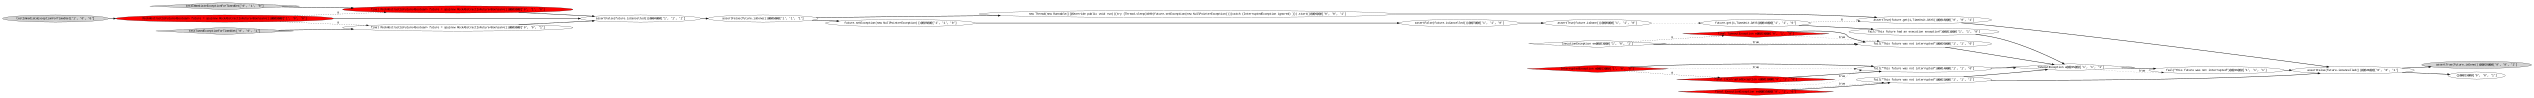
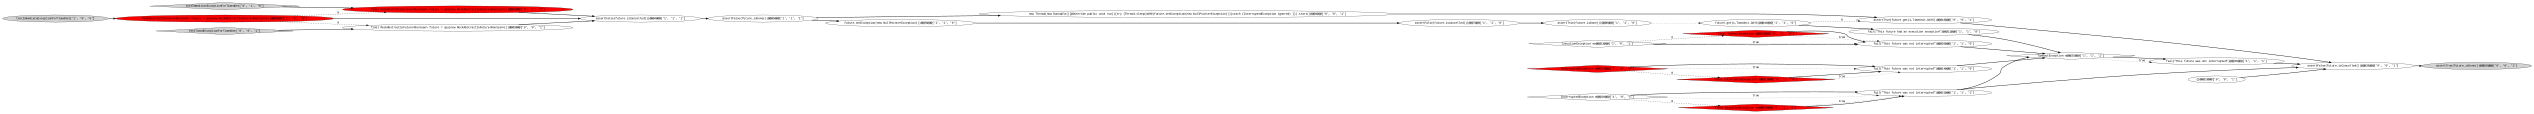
  digraph {
    fontname="Liberation Mono"
    rankdir=LR
    node [fillcolor=white fontname="Liberation Mono" shape=ellipse style=filled]
    edge [fontname="Liberation Mono" style=bold]
    n1 [fillcolor=lightgray label="testImmediateExceptionForTimedGet['0', '1', '0']" shape=diamond]
    n2 [fillcolor=red label="final MockAbstractIoFuture<Boolean> future = spy(new MockAbstractIoFuture<Boolean>())@@@3@@@['0', '1', '0']"]
    n3 [label="assertFalse(future.isCancelled())@@@4@@@['1', '1', '1']"]
    n4 [label="assertFalse(future.isDone())@@@5@@@['1', '1', '1']"]
    n5 [label="new Thread(new Runnable(){@Override public void run(){try {Thread.sleep(1000)future.setException(new NullPointerException())}catch (InterruptedException ignored) }}).start()@@@6@@@['0', '0', '1']"]
    n6 [label="future.setException(new NullPointerException())@@@6@@@['1', '1', '0']"]
+   n7 [label="InterruptedException e@@@20@@@['1', '0', '1']" shape=diamond]
    n8 [label="fail(\"This future was not interrupted\")@@@21@@@['1', '1', '1']"]
    n9 [fillcolor=red label="final ExecutionException ee@@@16@@@['0', '1', '0']" shape=diamond]
    n10 [label="assertFalse(future.isCancelled())@@@28@@@['0', '0', '1']"]
    n11 [label="TimeoutException e@@@25@@@['1', '1', '1']" shape=diamond]
    n12 [fillcolor=red label="final TimeoutException e@@@19@@@['0', '1', '0']" shape=diamond]
    n13 [label="fail(\"This future was not interrupted\")@@@20@@@['1', '1', '0']"]
    n14 [label="fail(\"This future was not interrupted\")@@@26@@@['1', '1', '1']"]
    n15 [fillcolor=lightgray label="assertTrue(future.isDone())@@@29@@@['0', '0', '1']"]
    n16 [label="{}@@@23@@@['0', '0', '1']"]
    n17 [label="assertTrue(future.isDone())@@@8@@@['1', '1', '0']"]
    n18 [label="future.get(1,TimeUnit.DAYS)@@@10@@@['1', '1', '0']"]
    n19 [label="assertTrue(future.get(1,TimeUnit.DAYS))@@@18@@@['0', '0', '1']"]
    n20 [label="fail(\"This future had an execution exception\")@@@11@@@['1', '1', '0']"]
    n21 [label="final MockAbstractIoFuture<Boolean> future = spy(new MockAbstractIoFuture<Boolean>())@@@3@@@['0', '0', '1']"]
    n22 [fillcolor=red label="InterruptedException e@@@13@@@['1', '0', '0']" shape=diamond]
    n23 [label="fail(\"This future was not interrupted\")@@@14@@@['1', '1', '0']"]
    n24 [fillcolor=red label="final InterruptedException e@@@13@@@['0', '1', '0']" shape=diamond]
    n25 [fillcolor=red label="MockAbstractIoFuture<Boolean> future = spy(new MockAbstractIoFuture<Boolean>())@@@3@@@['1', '0', '0']"]
    n26 [fillcolor=lightgray label="testImmediateExceptionForTimedGet['1', '0', '0']"]
    n27 [fillcolor=lightgray label="testTimedExceptionForTimedGet['0', '0', '1']" shape=diamond]
    n28 [label="ExecutionException ee@@@23@@@['1', '0', '1']" shape=diamond]
    n29 [label="assertFalse(future.isCancelled())@@@7@@@['1', '1', '0']"]
    n1 -> n2
    n2 -> n3
    n3 -> n4
    n4 -> n5
    n4 -> n6
    n5 -> n19
    n6 -> n29
+   n7 -> n8
+   n7 -> n8 [label=true style=dotted]
+   n7 -> n9 [label=0 style=dashed]
    n8 -> n10
    n8 -> n11
    n9 -> n8 [label=true style=dotted]
    n9 -> n8
    n10 -> n15
    n11 -> n14
    n11 -> n14 [label=true style=dotted]
    n12 -> n13
    n12 -> n13 [label=true style=dotted]
    n13 -> n11
    n14 -> n10
-   n10 -> n16
+   n16 -> n10
    n17 -> n18 [style=dotted]
    n18 -> n19 [label=0 style=dashed]
    n18 -> n20
    n19 -> n10
    n20 -> n11
    n21 -> n3
    n22 -> n23
    n22 -> n23 [label=true style=dotted]
    n22 -> n24 [label=0 style=dashed]
    n23 -> n11
    n24 -> n23
    n24 -> n23 [label=true style=dotted]
    n25 -> n2 [label=0 style=dashed]
    n25 -> n3
    n25 -> n21 [label=0 style=dashed]
    n26 -> n25
    n27 -> n21
    n28 -> n12 [label=0 style=dashed]
    n28 -> n13 [label=true style=dotted]
    n28 -> n13
    n29 -> n17
  }
